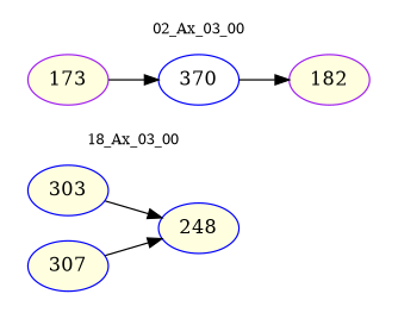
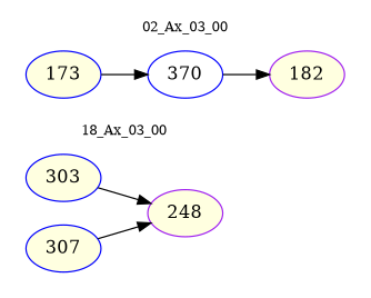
  digraph {
    rankdir=LR
    node [color=blue fillcolor=lightyellow style=filled]
    edge [color=black]
    n1 [label=303]
-   n2 [label=248]
+   n2 [color=purple label=248]
    n3 [label=307]
-   n4 [color=purple label=173]
+   n4 [label=173]
    n5 [fillcolor=white label=370]
    n6 [color=purple label=182]
    subgraph cluster_1 {
      color=white
      fontsize=10
      label="18_Ax_03_00"
      n1
      n2
      n3
    }
    subgraph cluster_2 {
      color=white
      fontsize=10
      label="02_Ax_03_00"
      n4
      n5
      n6
    }
    n1 -> n2
    n3 -> n2
    n4 -> n5
    n5 -> n6
  }
